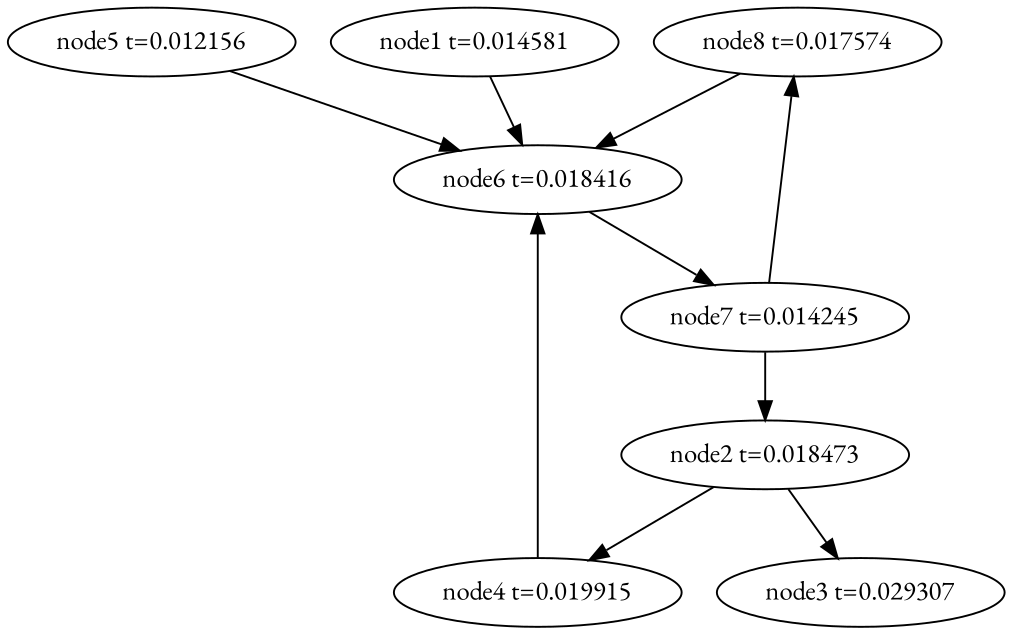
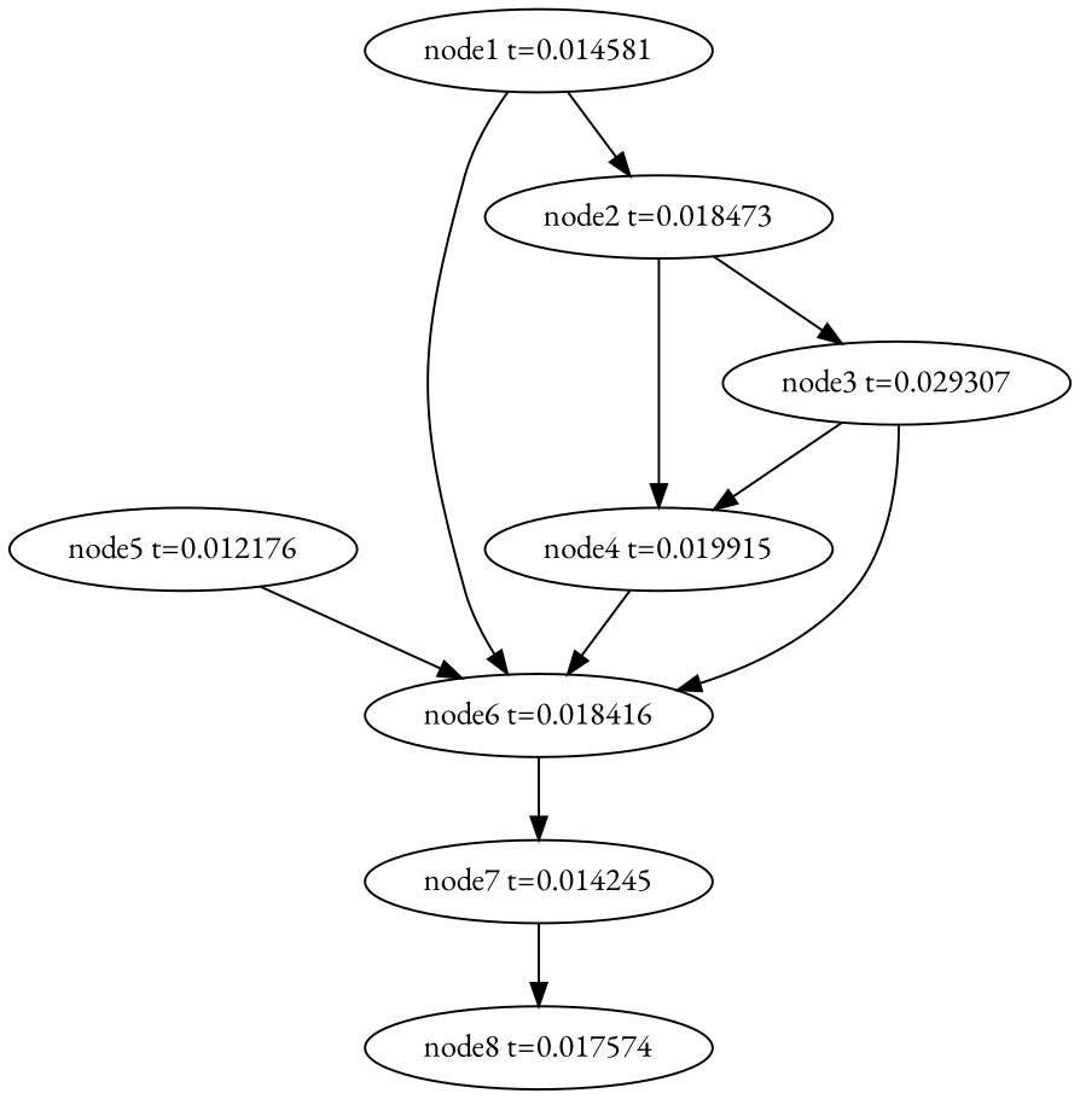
  digraph {
    fontname="EB Garamond"
    node [fontname="EB Garamond"]
    edge [fontname="EB Garamond"]
    n1 [label="node8 t=0.017574"]
    n2 [label="node7 t=0.014245"]
    n3 [label="node6 t=0.018416"]
-   n4 [label="node5 t=0.012156"]
+   n4 [label="node5 t=0.012176"]
    n5 [label="node4 t=0.019915"]
    n6 [label="node3 t=0.029307"]
    n7 [label="node2 t=0.018473"]
    n8 [label="node1 t=0.014581"]
    n2 -> n1
    n3 -> n2
    n4 -> n3
    n5 -> n3
-   n1 -> n3
+   n6 -> n3
+   n6 -> n5
    n7 -> n5
    n7 -> n6
    n8 -> n3
-   n2 -> n7
+   n8 -> n7
  }
